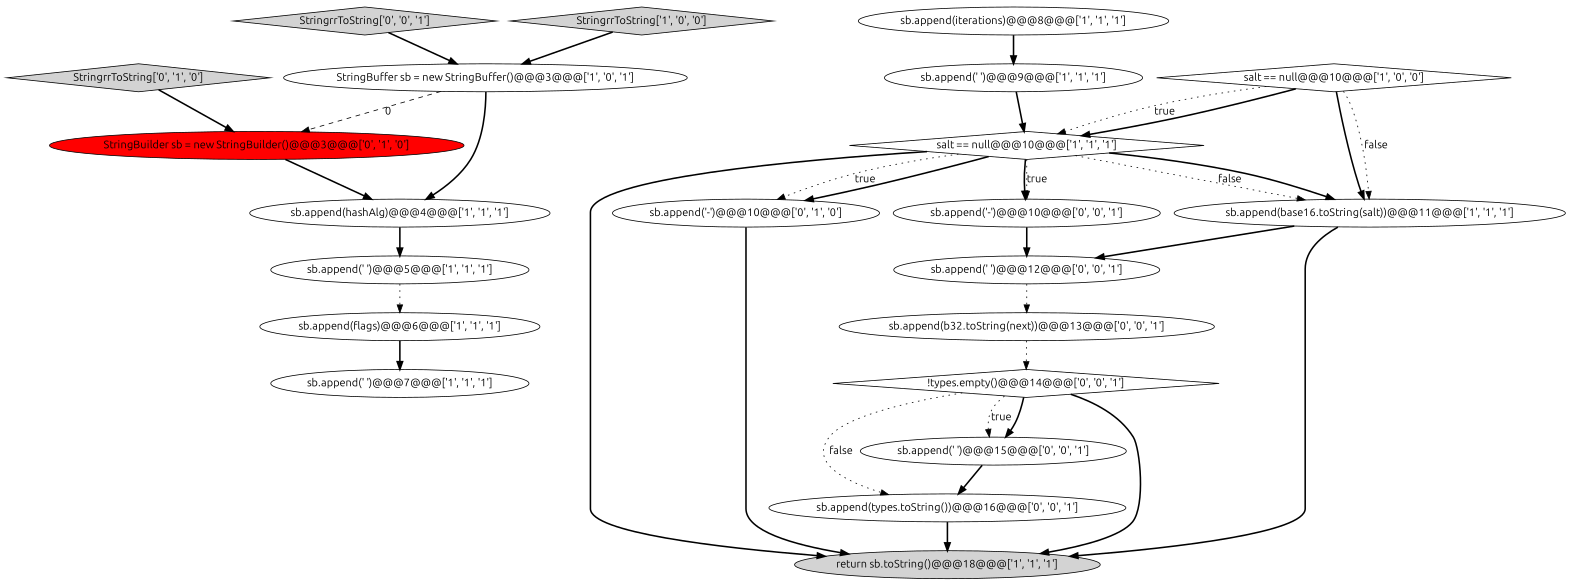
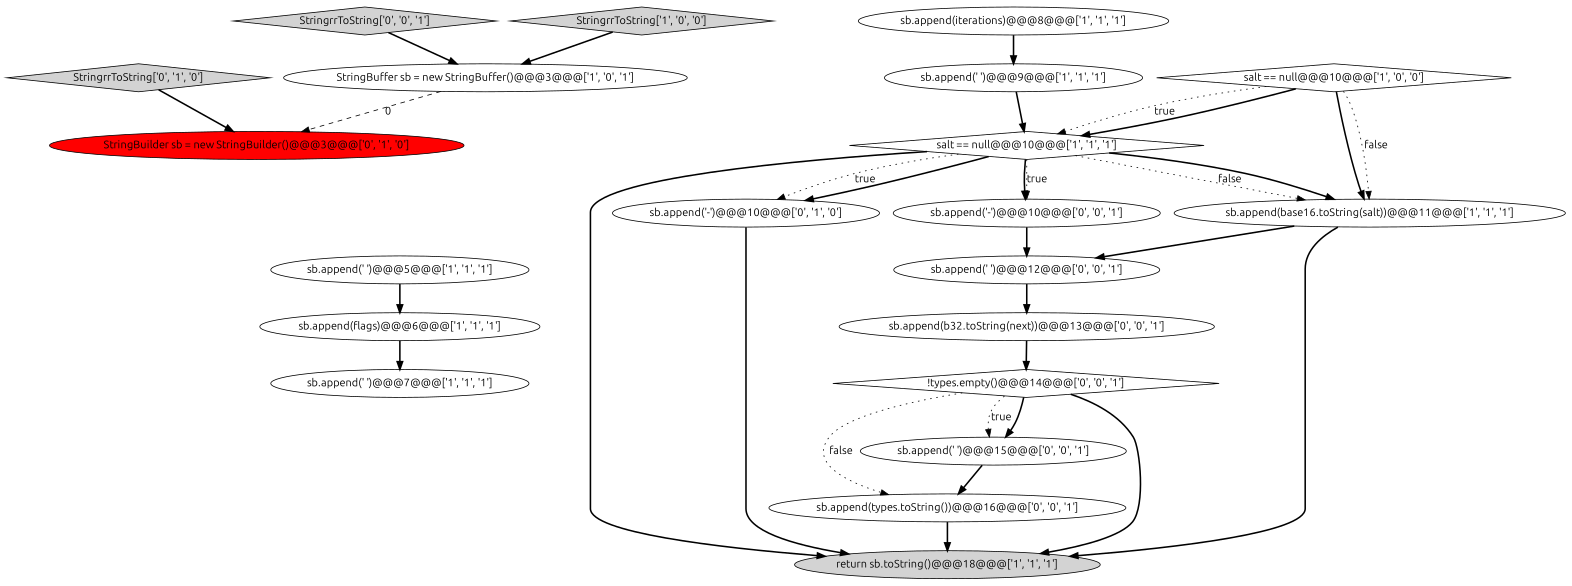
  digraph {
    fontname=Ubuntu
    node [fillcolor=white fontname=Ubuntu shape=ellipse style=filled]
    edge [fontname=Ubuntu style=bold]
    n1 [label="sb.append(' ')@@@7@@@['1', '1', '1']"]
    n2 [label="sb.append(iterations)@@@8@@@['1', '1', '1']"]
    n3 [label="sb.append(' ')@@@9@@@['1', '1', '1']"]
    n4 [label="StringBuffer sb = new StringBuffer()@@@3@@@['1', '0', '1']"]
-   n5 [label="sb.append(hashAlg)@@@4@@@['1', '1', '1']"]
    n6 [fillcolor=red label="StringBuilder sb = new StringBuilder()@@@3@@@['0', '1', '0']"]
    n7 [label="sb.append(' ')@@@5@@@['1', '1', '1']"]
    n8 [fillcolor=lightgray label="StringrrToString['0', '0', '1']" shape=diamond]
    n9 [fillcolor=lightgray label="StringrrToString['1', '0', '0']" shape=diamond]
    n10 [label="sb.append(base16.toString(salt))@@@11@@@['1', '1', '1']"]
    n11 [fillcolor=lightgray label="return sb.toString()@@@18@@@['1', '1', '1']"]
    n12 [label="sb.append(' ')@@@12@@@['0', '0', '1']"]
    n13 [label="sb.append(b32.toString(next))@@@13@@@['0', '0', '1']"]
    n14 [label="sb.append(' ')@@@15@@@['0', '0', '1']"]
    n15 [label="sb.append(types.toString())@@@16@@@['0', '0', '1']"]
    n16 [label="salt == null@@@10@@@['1', '0', '0']" shape=diamond]
    n17 [label="salt == null@@@10@@@['1', '1', '1']" shape=diamond]
    n18 [label="sb.append('-')@@@10@@@['0', '1', '0']"]
    n19 [label="sb.append('-')@@@10@@@['0', '0', '1']"]
    n20 [label="sb.append(flags)@@@6@@@['1', '1', '1']"]
    n21 [fillcolor=lightgray label="StringrrToString['0', '1', '0']" shape=diamond]
    n22 [label="!types.empty()@@@14@@@['0', '0', '1']" shape=diamond]
    n2 -> n3
    n3 -> n17
-   n4 -> n5
    n4 -> n6 [label=0 style=dashed]
-   n5 -> n7
-   n6 -> n5
-   n7 -> n20 [style=dotted]
+   n7 -> n20
    n8 -> n4
    n9 -> n4
    n10 -> n11
    n10 -> n12
-   n12 -> n13 [style=dotted]
-   n13 -> n22 [style=dotted]
+   n12 -> n13
+   n13 -> n22
    n14 -> n15
    n15 -> n11
    n16 -> n10
    n16 -> n10 [label=false style=dotted]
    n16 -> n17
    n16 -> n17 [label=true style=dotted]
    n17 -> n10 [label=false style=dotted]
    n17 -> n10
    n17 -> n11
    n17 -> n18 [label=true style=dotted]
    n17 -> n18
    n17 -> n19
    n17 -> n19 [label=true style=dotted]
    n18 -> n11
    n19 -> n12
    n20 -> n1
    n21 -> n6
    n22 -> n11
    n22 -> n14
    n22 -> n14 [label=true style=dotted]
    n22 -> n15 [label=false style=dotted]
  }
